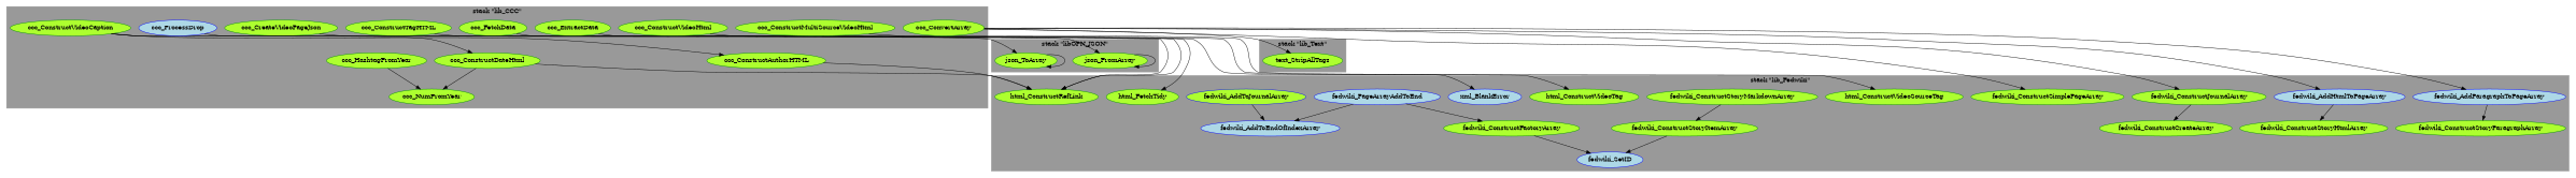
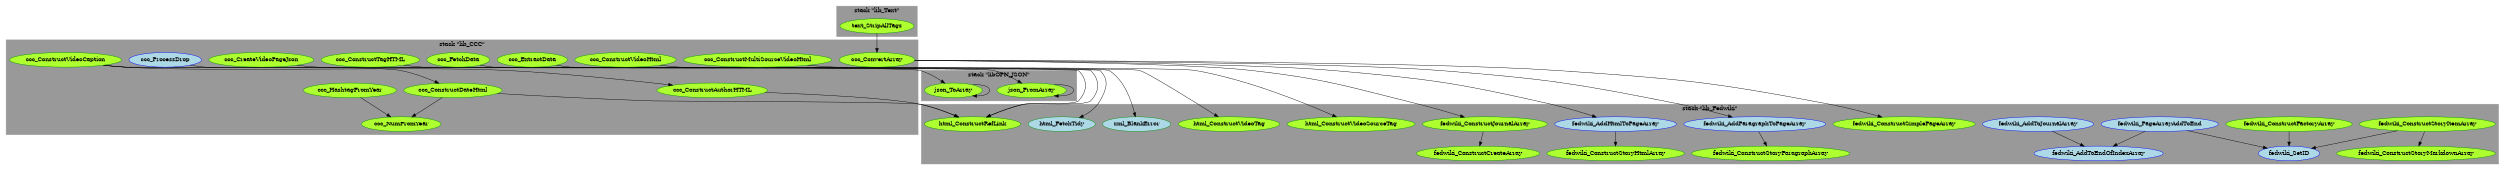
  digraph {
    clusterrank=true
    node [color=Green4 fillcolor=GreenYellow style=filled]
    n1 [label=ccc_CreateVideoPageJson]
    n2 [label=ccc_ConstructTagHTML]
    n3 [label=ccc_FetchData]
    n4 [label=text_StripAllTags]
    n5 [label=fedwiki_ConstructStoryParagraphArray]
    n6 [label=json_ToArray]
    n7 [label=ccc_ConstructDateHtml]
    n8 [label=fedwiki_ConstructCreateArray]
    n9 [label=ccc_HashtagFromYear]
    n10 [label=ccc_ExtractData]
    n11 [label=ccc_ConstructVideoHtml]
    n12 [label=fedwiki_ConstructStoryItemArray]
    n13 [label=fedwiki_ConstructFactoryArray]
    n14 [label=ccc_ConstructVideoCaption]
    n15 [label=ccc_ConstructMultiSourceVideoHtml]
    n16 [label=html_ConstructVideoSourceTag]
-   n17 [label=html_FetchTidy]
+   n17 [fillcolor=LightBlue label=html_FetchTidy]
    n18 [label=json_FromArray]
    n19 [label=fedwiki_ConstructSimplePageArray]
    n20 [label=ccc_ConvertArray]
    n21 [label=fedwiki_ConstructJournalArray]
    n22 [label=ccc_NumFromYear]
    n23 [label=ccc_ConstructAuthorHTML]
    n24 [label=html_ConstructRefLink]
    n25 [label=fedwiki_ConstructStoryHtmlArray]
    n26 [label=fedwiki_ConstructStoryMarkdownArray]
    n27 [label=html_ConstructVideoTag]
    n28 [color=Blue fillcolor=LightBlue label=fedwiki_SetID]
    n29 [color=Blue fillcolor=LightBlue label=fedwiki_AddHtmlToPageArray]
    n30 [color=Blue fillcolor=LightBlue label=fedwiki_PageArrayAddToEnd]
-   n31 [color=Blue label=fedwiki_AddToJournalArray]
+   n31 [color=Blue fillcolor=LightBlue label=fedwiki_AddToJournalArray]
    n32 [color=Blue fillcolor=LightBlue label=fedwiki_AddParagraphToPageArray]
    n33 [color=Blue fillcolor=LightBlue label=ccc_ProcessDrop]
-   n34 [color=Blue fillcolor=LightBlue label=xml_BlankError]
+   n34 [fillcolor=LightBlue label=xml_BlankError]
    n35 [color=Blue fillcolor=LightBlue label=fedwiki_AddToEndOfIndexArray]
    subgraph sub_1 {
      n1
      n2
      n3
      n4
      n5
      n6
      n7
      n8
      n9
      n10
      n11
      n12
      n13
      n14
      n15
      n16
      n17
      n18
      n19
      n20
      n21
      n22
      n23
      n24
      n25
      n26
      n27
    }
    subgraph sub_2 {
      n28
      n29
      n30
      n31
      n32
      n33
      n34
      n35
    }
    subgraph cluster_3 {
      color=grey60
      fillcolor=grey60
      label="stack \"lib_CCC\""
      style=filled
      n1
      n2
      n3
      n7
      n9
      n10
      n11
      n14
      n15
      n20
      n22
      n23
      n33
    }
    subgraph cluster_4 {
      color=grey60
      fillcolor=grey60
      label="stack \"lib_Fedwiki\""
      style=filled
      n5
      n8
      n12
      n13
      n16
      n17
      n19
      n21
      n24
      n25
      n26
      n27
      n28
      n29
      n30
      n31
      n32
      n34
      n35
    }
    subgraph cluster_5 {
      color=grey60
      fillcolor=grey60
      label="stack \"lib_Text\""
      style=filled
      n4
    }
    subgraph cluster_6 {
      color=grey60
      fillcolor=grey60
      label="stack \"libOPN_JSON\""
      style=filled
      n6
      n18
    }
    n1 -> n18
    n2 -> n24
    n3 -> n17
    n6 -> n6
    n7 -> n22
    n7 -> n24
    n9 -> n22
    n10 -> n34
    n11 -> n27
    n12 -> n28
    n13 -> n28
    n14 -> n7
    n14 -> n23
    n14 -> n24
    n15 -> n16
    n18 -> n18
-   n20 -> n4
+   n4 -> n20
    n20 -> n19
    n20 -> n21
    n20 -> n29
    n20 -> n32
    n21 -> n8
    n23 -> n24
-   n26 -> n12
+   n12 -> n26
    n29 -> n25
-   n30 -> n13
+   n30 -> n28
    n30 -> n35
    n31 -> n35
    n32 -> n5
    n33 -> n6
  }
